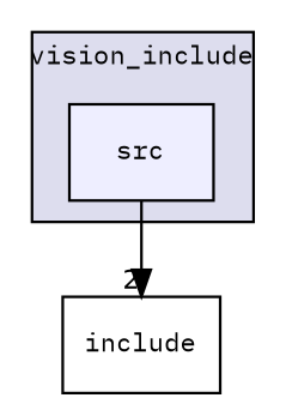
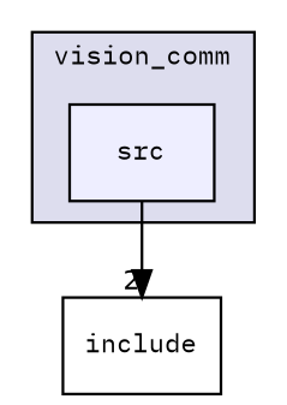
  digraph {
    compound=true
    fontname="IBM Plex Mono"
    node [fontname="IBM Plex Mono" fontsize=10 shape=box]
    n1 [fillcolor="#eeeeff" label=src pencolor=black style=filled]
    n2 [label=include]
    subgraph cluster_1 {
      bgcolor="#ddddee"
      fontsize=10
-     label=vision_include
+     label=vision_comm
      pencolor=black
      n1
    }
    n1 -> n2 [headlabel=2 labeldistance=1.5 labelfontname=Helvetica labelfontsize=10 fontname="IBM Plex Mono"]
  }
